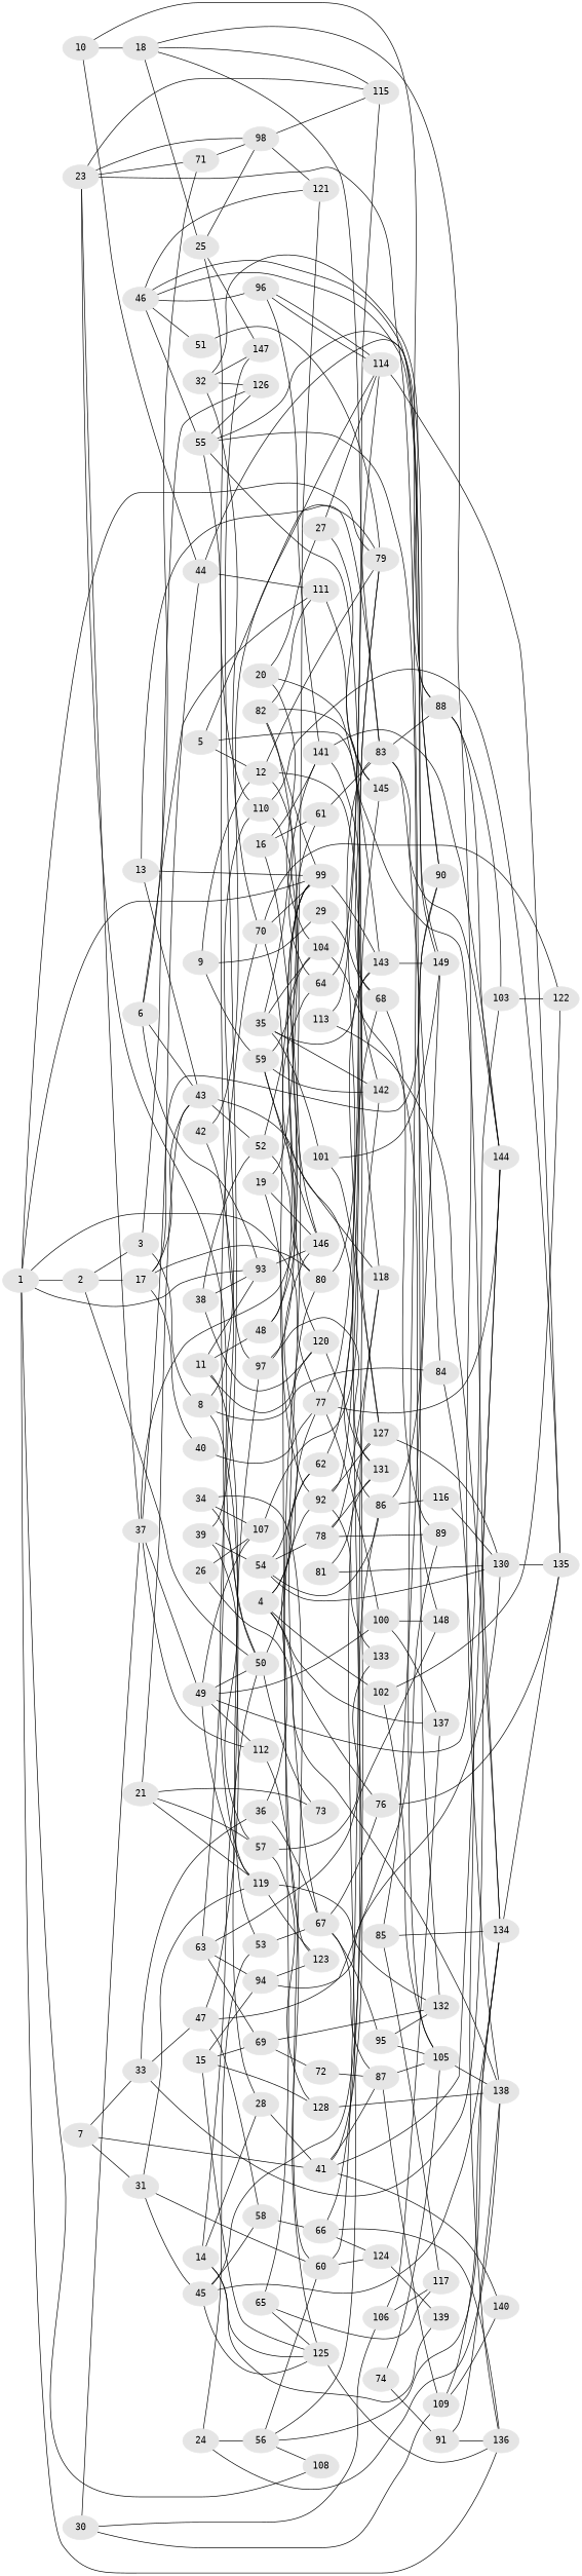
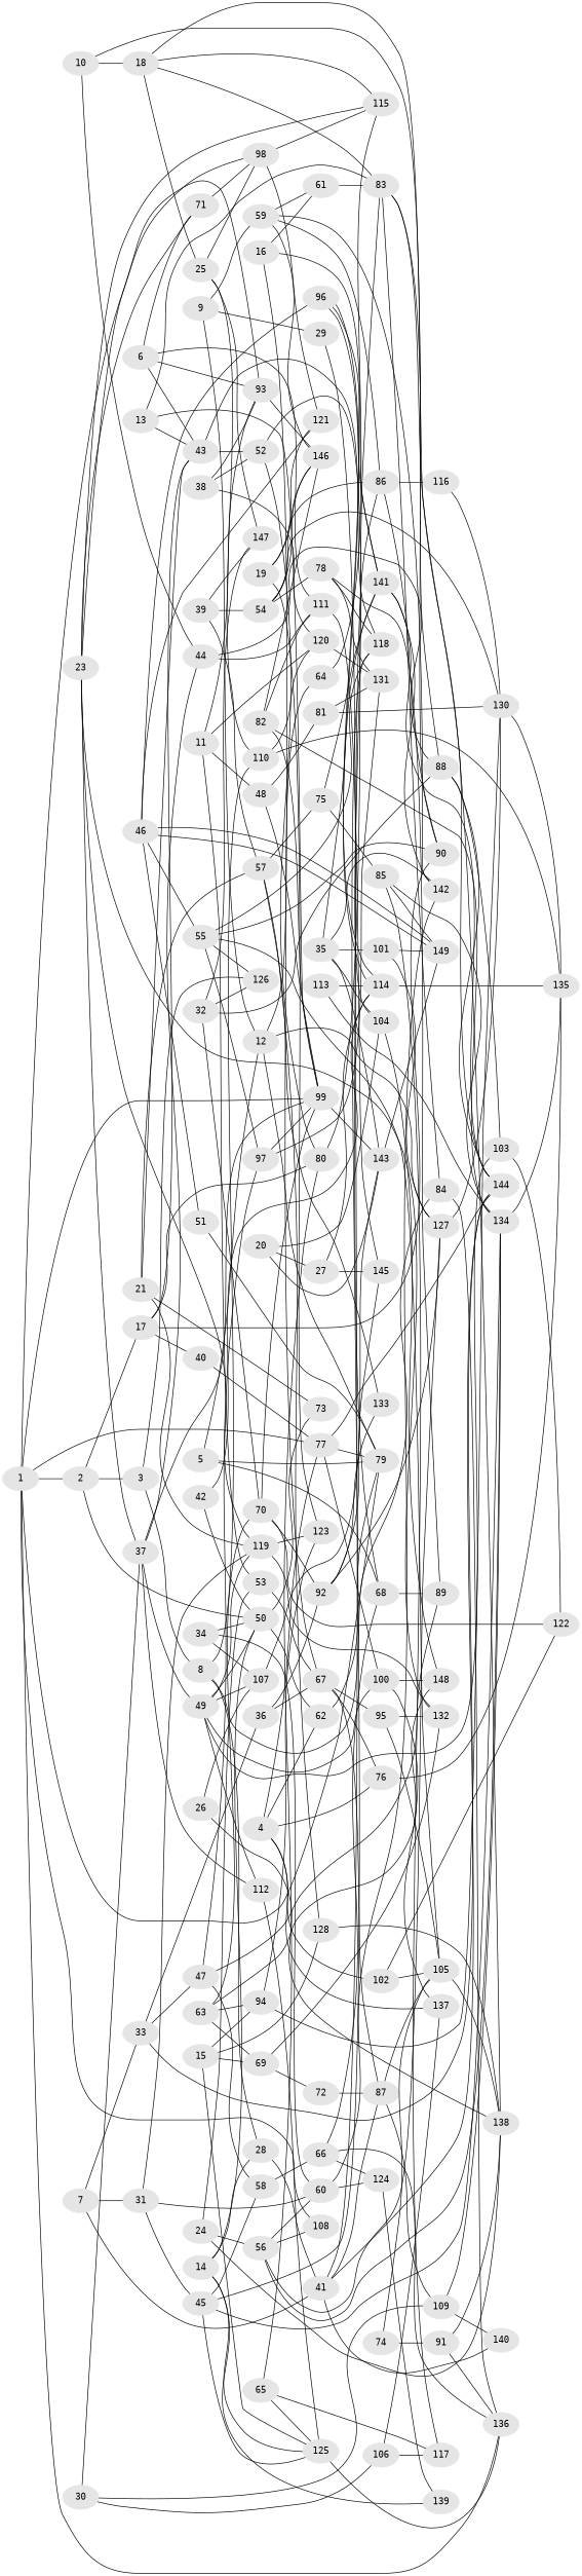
  graph {
    fontname="DejaVu Sans Mono"
    rankdir=LR
    node [color=gray90 fontname="DejaVu Sans Mono" style=filled]
    edge [fontname="DejaVu Sans Mono"]
    1
    2
    77
    79
    93
    99
    108
    136
    3
    17
    50
    144
    100
    146
    143
    8
    126
    43
    90
    40
    80
    62
    73
    28
    84
    110
    4
    76
    102
    137
    135
    105
    122
    5
    12
    68
    64
    127
    89
    6
    71
    111
    52
    118
    98
    145
    7
    31
    33
    41
    119
    45
    60
    36
    47
    86
    87
    140
    120
    9
    29
    59
    61
    142
    10
    18
    44
    83
    25
    115
    138
    88
    11
    48
    53
    81
    67
    131
    130
    13
    14
    125
    139
    15
    69
    94
    128
    132
    72
    123
    16
    141
    95
    147
    19
    121
    20
    27
    104
    114
    148
    149
    21
    57
+   75
    133
    23
    37
    49
    112
    24
    56
    26
    107
    30
    106
    109
    117
    134
    58
    124
    32
    70
    92
    103
    97
    34
    35
    101
    38
    39
    54
    78
    116
    42
    66
    46
    51
    55
    96
    85
    63
    65
    74
    91
    82
    113
    1 -- 2
    1 -- 77
    1 -- 79
    1 -- 93
    1 -- 99
    1 -- 108
    1 -- 136
    2 -- 3
    2 -- 17
    2 -- 50
    77 -- 79
    77 -- 144
    77 -- 100
    93 -- 146
    99 -- 143
    3 -- 8
    3 -- 126
    17 -- 43
    17 -- 90
    17 -- 40
    17 -- 80
    50 -- 62
    50 -- 73
    100 -- 137
    100 -- 148
    143 -- 149
    8 -- 28
    8 -- 84
    8 -- 110
    43 -- 52
    43 -- 118
    40 -- 77
    80 -- 83
    62 -- 79
    28 -- 41
    84 -- 136
    110 -- 135
    110 -- 120
    4 -- 77
    4 -- 62
    4 -- 76
    4 -- 102
    4 -- 137
    76 -- 135
    102 -- 105
    102 -- 122
    105 -- 138
    5 -- 79
    5 -- 12
    5 -- 68
    12 -- 79
    12 -- 64
    12 -- 127
    68 -- 89
    64 -- 115
    127 -- 130
    6 -- 93
    6 -- 43
    6 -- 71
    6 -- 111
    71 -- 98
    111 -- 145
    52 -- 80
    52 -- 104
    98 -- 115
    98 -- 121
    7 -- 31
    7 -- 33
    7 -- 41
    31 -- 119
    31 -- 45
    31 -- 60
    33 -- 144
    33 -- 36
    33 -- 47
    41 -- 144
    41 -- 86
    41 -- 87
    41 -- 140
    119 -- 132
    119 -- 123
    45 -- 118
    45 -- 125
    45 -- 134
    45 -- 58
    60 -- 142
    60 -- 124
    36 -- 67
    36 -- 92
    47 -- 89
    47 -- 58
    47 -- 97
    86 -- 90
    86 -- 116
    87 -- 105
    87 -- 109
    120 -- 131
    9 -- 12
    9 -- 29
    9 -- 59
    29 -- 68
    59 -- 146
    59 -- 86
    59 -- 61
    59 -- 142
    61 -- 83
    10 -- 90
    10 -- 18
    10 -- 44
    18 -- 83
    18 -- 25
    18 -- 115
    18 -- 138
    44 -- 111
    44 -- 88
    83 -- 144
    83 -- 84
    83 -- 88
    25 -- 110
    25 -- 98
    25 -- 147
    88 -- 144
    88 -- 103
    11 -- 93
    11 -- 120
    11 -- 48
    11 -- 53
    48 -- 99
-   48 -- 64
+   48 -- 81
    53 -- 67
    81 -- 131
    81 -- 130
    67 -- 76
    67 -- 87
    67 -- 95
    130 -- 135
    13 -- 99
    13 -- 43
    13 -- 83
    14 -- 50
    14 -- 28
    14 -- 125
    14 -- 139
    125 -- 136
    15 -- 125
    15 -- 69
    15 -- 94
    15 -- 128
    69 -- 132
    69 -- 72
    94 -- 130
    94 -- 123
    128 -- 138
    72 -- 87
    16 -- 61
    16 -- 67
    16 -- 141
    141 -- 144
    141 -- 142
    95 -- 105
    95 -- 132
    19 -- 146
    19 -- 123
    19 -- 121
    20 -- 143
    20 -- 27
    20 -- 104
    27 -- 145
    27 -- 114
    104 -- 148
    114 -- 135
    21 -- 43
    21 -- 73
    21 -- 119
    21 -- 57
    57 -- 128
+   57 -- 75
    57 -- 133
+   75 -- 141
+   75 -- 85
    23 -- 71
    23 -- 98
    23 -- 119
    23 -- 115
    23 -- 132
    23 -- 37
    37 -- 99
    37 -- 44
    37 -- 49
    37 -- 112
    49 -- 50
    49 -- 100
    49 -- 119
    49 -- 112
    49 -- 107
    49 -- 103
    112 -- 125
    24 -- 138
    24 -- 53
    24 -- 56
    56 -- 108
    56 -- 127
    56 -- 60
    56 -- 134
    26 -- 138
    26 -- 107
    107 -- 143
    30 -- 37
    30 -- 106
    30 -- 109
    106 -- 137
    106 -- 117
    109 -- 140
    109 -- 134
    134 -- 135
    58 -- 66
    124 -- 139
    32 -- 126
    32 -- 88
    32 -- 147
    32 -- 70
    70 -- 99
    70 -- 122
    70 -- 92
    92 -- 127
    92 -- 145
    92 -- 133
    103 -- 122
    97 -- 99
    97 -- 131
    34 -- 50
    34 -- 60
    34 -- 107
    35 -- 143
    35 -- 142
    35 -- 141
    35 -- 104
    35 -- 101
    101 -- 127
    101 -- 149
    38 -- 93
    38 -- 52
    38 -- 120
    39 -- 147
    39 -- 57
    39 -- 54
    54 -- 146
    54 -- 86
    54 -- 130
    54 -- 78
    78 -- 89
    78 -- 118
    78 -- 131
    116 -- 130
    42 -- 50
    42 -- 114
    66 -- 136
    66 -- 68
    66 -- 124
    46 -- 121
    46 -- 149
    46 -- 149
    46 -- 51
    46 -- 55
    46 -- 96
    51 -- 79
    55 -- 126
    55 -- 90
    55 -- 105
    55 -- 118
    55 -- 97
    96 -- 141
    96 -- 114
    96 -- 114
    85 -- 149
    85 -- 117
    85 -- 134
    63 -- 69
    63 -- 94
    63 -- 148
    63 -- 70
    65 -- 80
    65 -- 125
    65 -- 117
    74 -- 105
    74 -- 91
    91 -- 136
    91 -- 138
    82 -- 99
    82 -- 146
    82 -- 111
    82 -- 134
    113 -- 114
    113 -- 134
  }
